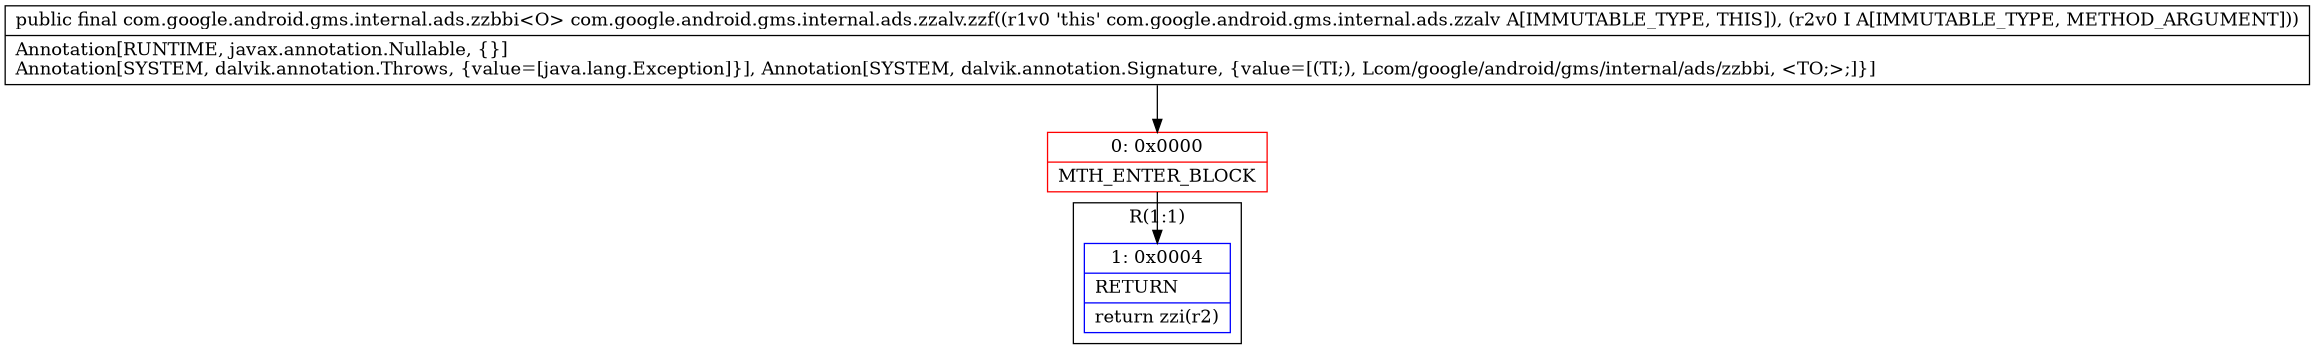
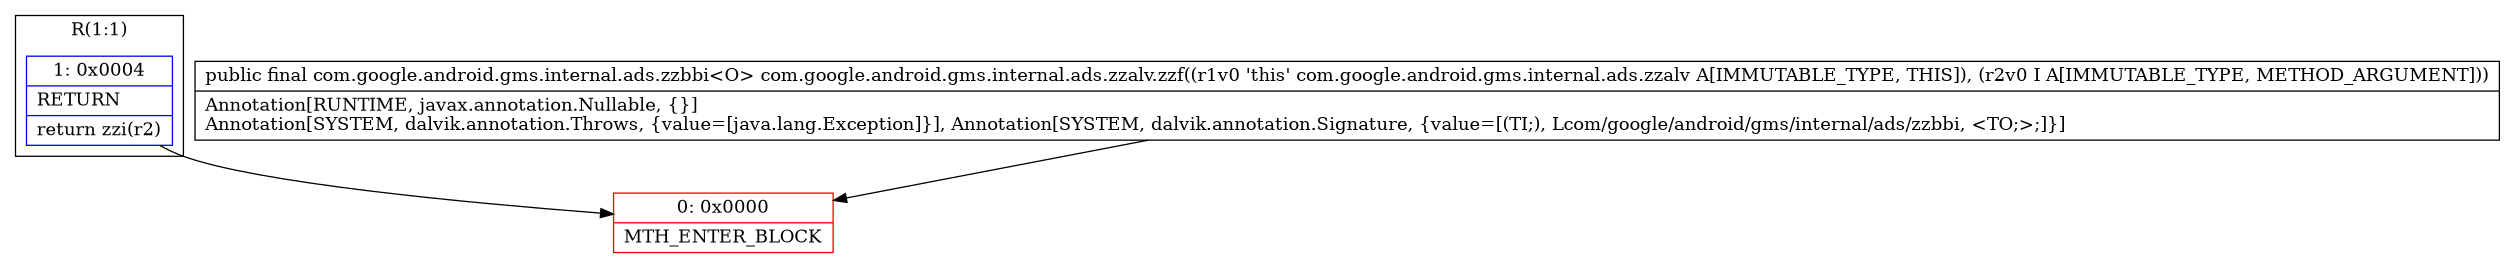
  digraph {
    node [shape=record]
    n1 [color=blue label="{1\:\ 0x0004|RETURN\l|return zzi(r2)\l}"]
    n2 [color=red label="{0\:\ 0x0000|MTH_ENTER_BLOCK\l}"]
    n3 [label="{public final com.google.android.gms.internal.ads.zzbbi\<O\> com.google.android.gms.internal.ads.zzalv.zzf((r1v0 'this' com.google.android.gms.internal.ads.zzalv A[IMMUTABLE_TYPE, THIS]), (r2v0 I A[IMMUTABLE_TYPE, METHOD_ARGUMENT]))  | Annotation[RUNTIME, javax.annotation.Nullable, \{\}]\lAnnotation[SYSTEM, dalvik.annotation.Throws, \{value=[java.lang.Exception]\}], Annotation[SYSTEM, dalvik.annotation.Signature, \{value=[(TI;), Lcom\/google\/android\/gms\/internal\/ads\/zzbbi, \<TO;\>;]\}]\l}"]
    subgraph cluster_1 {
      label="R(1:1)"
      n1
    }
-   n2 -> n1
+   n1 -> n2
    n3 -> n2
  }
